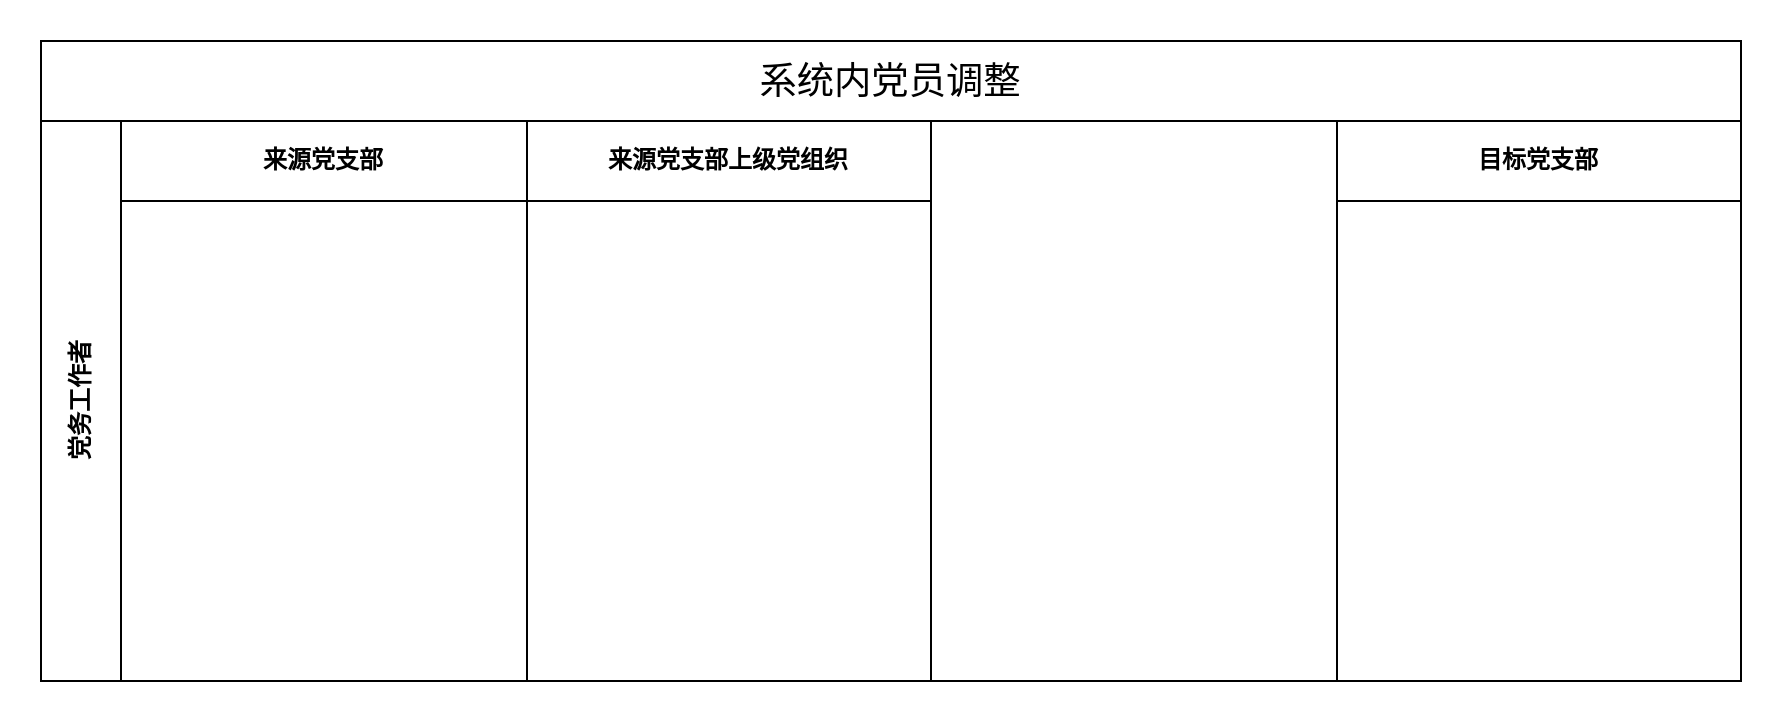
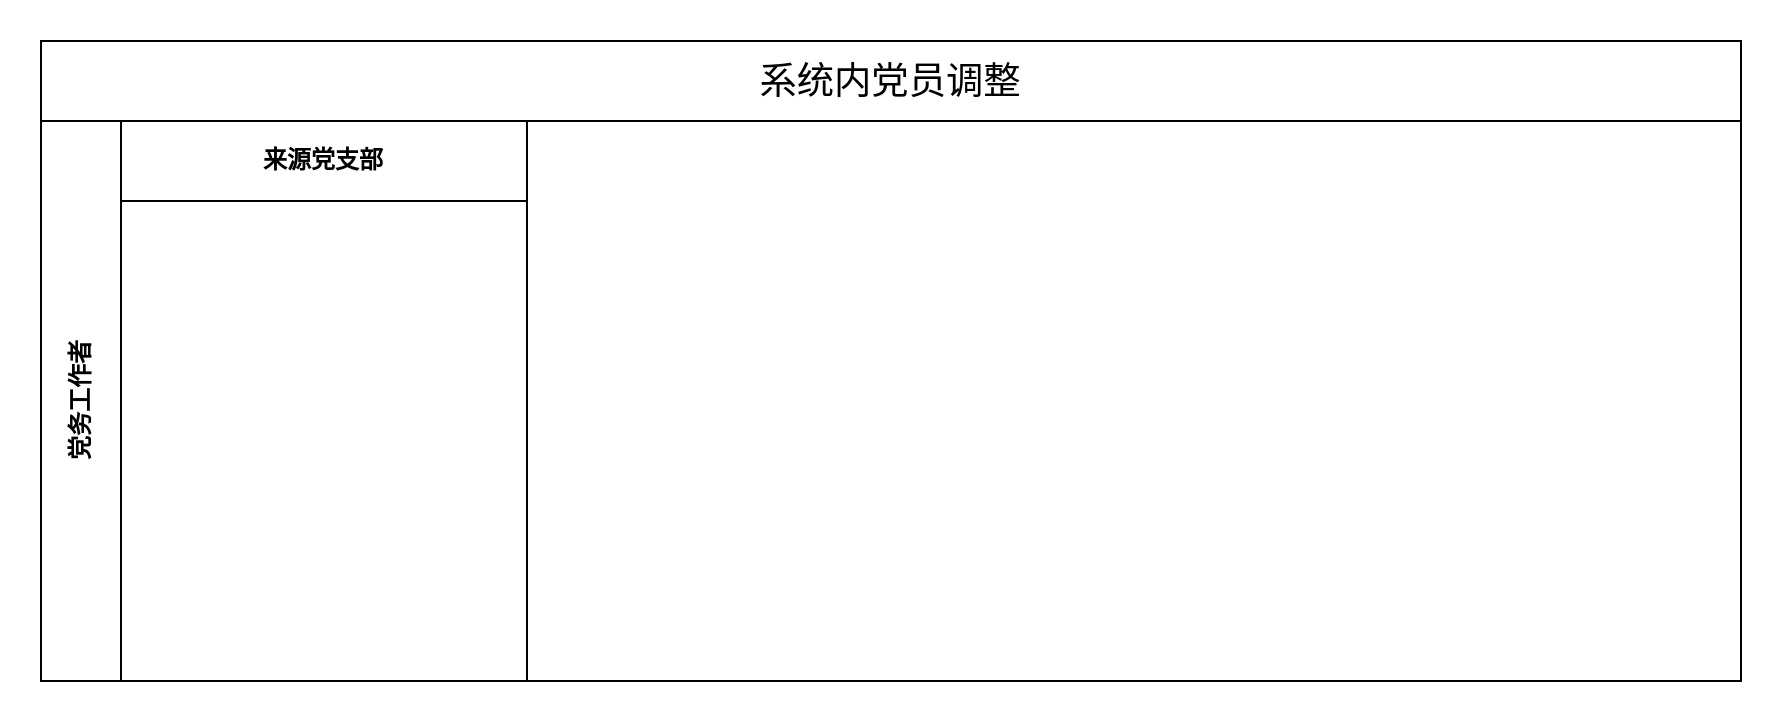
  <mxCell id="0" />
  <mxCell id="1" parent="0" />
  <mxCell id="2" value="&lt;span style=&quot;font-weight: 400 ; font-size: 14pt ; line-height: 28px&quot;&gt;系统内党员调整&lt;/span&gt;&lt;span style=&quot;font-size: medium ; font-weight: 400&quot;&gt;&lt;/span&gt;" style="shape=table;childLayout=tableLayout;rowLines=0;columnLines=0;startSize=40;html=1;whiteSpace=wrap;collapsible=0;recursiveResize=0;expand=0;pointerEvents=0;fontStyle=1;align=center;" vertex="1" parent="1"><mxGeometry width="850" height="320" as="geometry" x="20" y="20" /></mxCell>
  <mxCell id="3" value="党务工作者" style="swimlane;horizontal=0;points=[[0,0.5],[1,0.5]];portConstraint=eastwest;startSize=40;html=1;whiteSpace=wrap;collapsible=0;recursiveResize=0;expand=0;pointerEvents=0;fontStyle=1" vertex="1" parent="2"><mxGeometry y="40" width="850" height="280" as="geometry" /></mxCell>
  <mxCell id="4" value="来源党支部" style="swimlane;connectable=0;startSize=40;html=1;whiteSpace=wrap;collapsible=0;recursiveResize=0;expand=0;pointerEvents=0;" vertex="1" parent="3"><mxGeometry x="40" width="203" height="280" as="geometry" /></mxCell>
- <mxCell id="5" value="来源党支部上级党组织" style="swimlane;connectable=0;startSize=40;html=1;whiteSpace=wrap;collapsible=0;recursiveResize=0;expand=0;pointerEvents=0;" vertex="1" parent="3"><mxGeometry x="243" width="202" height="280" as="geometry" /></mxCell>
- <mxCell id="6" value="目标党支部" style="swimlane;connectable=0;startSize=40;html=1;whiteSpace=wrap;collapsible=0;recursiveResize=0;expand=0;pointerEvents=0;" vertex="1" parent="3"><mxGeometry x="648" width="202" height="280" as="geometry" /></mxCell>
